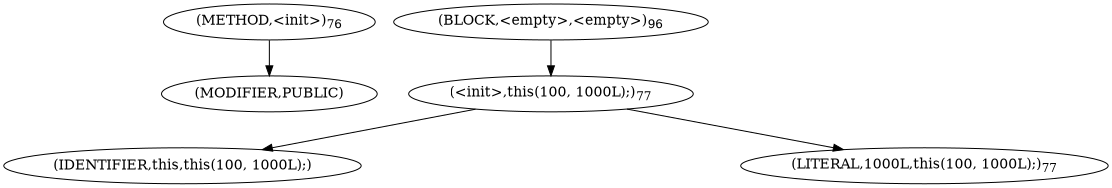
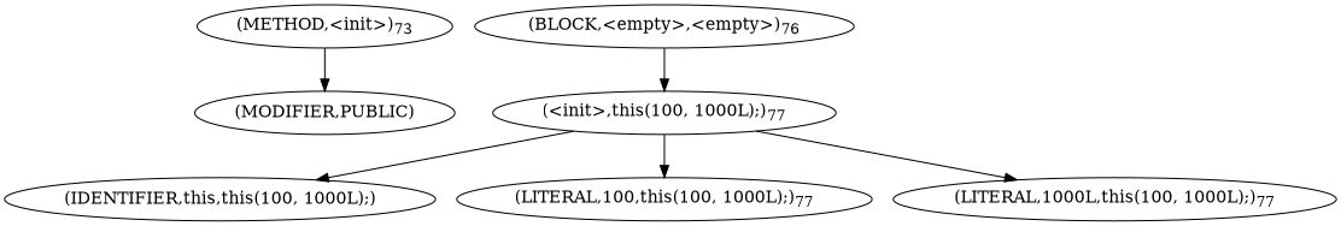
  digraph {
-   n1 [label=<(METHOD,&lt;init&gt;)<SUB>76</SUB>>]
+   n1 [label=<(METHOD,&lt;init&gt;)<SUB>73</SUB>>]
    n2 [label=<(MODIFIER,PUBLIC)>]
-   n3 [label=<(BLOCK,&lt;empty&gt;,&lt;empty&gt;)<SUB>96</SUB>>]
+   n3 [label=<(BLOCK,&lt;empty&gt;,&lt;empty&gt;)<SUB>76</SUB>>]
    n4 [label=<(&lt;init&gt;,this(100, 1000L);)<SUB>77</SUB>>]
    n5 [label=<(IDENTIFIER,this,this(100, 1000L);)>]
+   n6 [label=<(LITERAL,100,this(100, 1000L);)<SUB>77</SUB>>]
    n7 [label=<(LITERAL,1000L,this(100, 1000L);)<SUB>77</SUB>>]
    n1 -> n2
    n3 -> n4
    n4 -> n5
+   n4 -> n6
    n4 -> n7
  }
